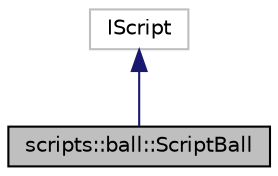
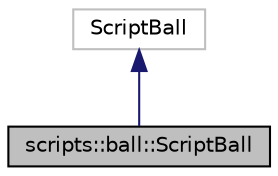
  digraph {
    node [fontname=Helvetica fontsize=10 shape=record style=filled]
    n1 [color=black fillcolor=grey75 fontcolor=black height=0.2 label="scripts::ball::ScriptBall" width=0.4]
-   n2 [color=grey75 fillcolor=white height=0.2 label=IScript width=0.4]
+   n2 [color=grey75 fillcolor=white height=0.2 label=ScriptBall width=0.4]
    n2 -> n1 [color=midnightblue dir=back fontname=Helvetica fontsize=10 labelfontname=Helvetica labelfontsize=10 style=solid]
  }
